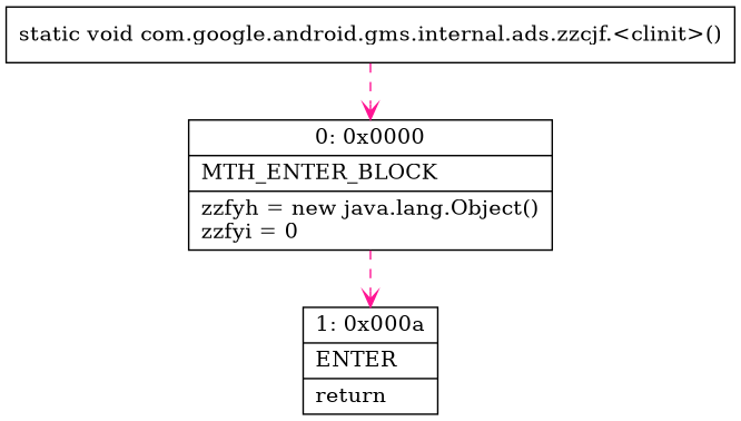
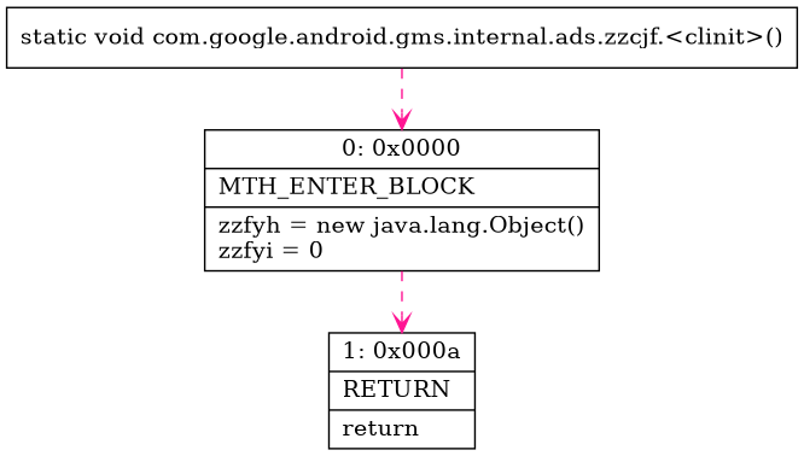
  digraph {
    node [shape=record]
    edge [color=deeppink style=dashed arrowhead=vee]
    n1 [label="{0\:\ 0x0000|MTH_ENTER_BLOCK\l|zzfyh = new java.lang.Object()\lzzfyi = 0\l}"]
-   n2 [label="{1\:\ 0x000a|ENTER\l|return\l}"]
+   n2 [label="{1\:\ 0x000a|RETURN\l|return\l}"]
    n3 [label="{static void com.google.android.gms.internal.ads.zzcjf.\<clinit\>() }"]
    n1 -> n2
    n3 -> n1
  }
